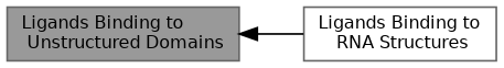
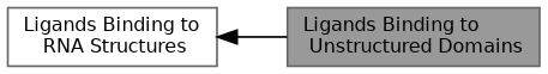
  digraph {
    rankdir=LR
    node [fontname=Helvetica fontsize=10 shape=box style=filled]
    n1 [color=grey40 fillcolor=white height=0.2 label="Ligands Binding to\l RNA Structures" width=0.4]
    n2 [color=gray40 fillcolor=grey60 fontcolor=black height=0.2 label="Ligands Binding to\l Unstructured Domains" width=0.4]
-   n2 -> n1 [dir=back fontname=Helvetica fontsize=10 labelfontname=Helvetica labelfontsize=10 shape=plaintext style=solid]
+   n1 -> n2 [dir=back fontname=Helvetica fontsize=10 labelfontname=Helvetica labelfontsize=10 shape=plaintext style=solid]
  }
